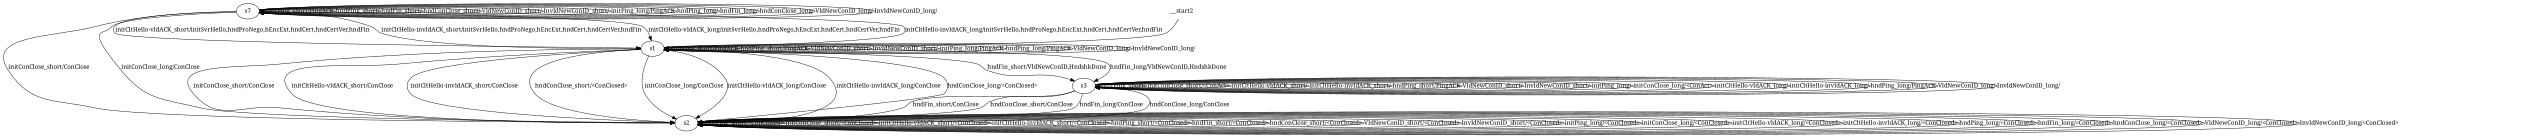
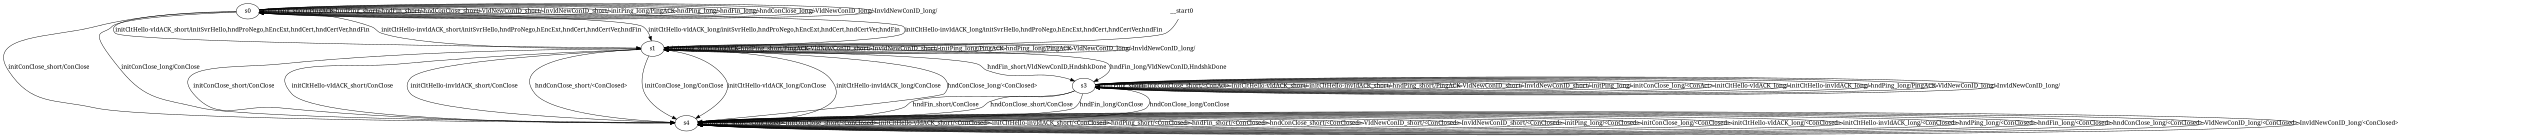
  digraph {
    fontname="Noto Serif"
    node [fontname="Noto Serif"]
    edge [fontname="Noto Serif"]
-   n1 [label=s7]
+   n1 [label=s0]
    n2 [label=s1]
-   n3 [label=s2]
+   n3 [label=s4]
    n4 [label=s3]
-   __start0 [shape=none label=__start2]
+   __start0 [shape=none]
    n1 -> n1 [label="initPing_short/PingACK "]
    n1 -> n1 [label="hndPing_short/ "]
    n1 -> n1 [label="hndFin_short/ "]
    n1 -> n1 [label="hndConClose_short/ "]
    n1 -> n1 [label="VldNewConID_short/ "]
    n1 -> n1 [label="InvldNewConID_short/ "]
    n1 -> n1 [label="initPing_long/PingACK "]
    n1 -> n1 [label="hndPing_long/ "]
    n1 -> n1 [label="hndFin_long/ "]
    n1 -> n1 [label="hndConClose_long/ "]
    n1 -> n1 [label="VldNewConID_long/ "]
    n1 -> n1 [label="InvldNewConID_long/ "]
    n1 -> n2 [label="initCltHello-vldACK_short/initSvrHello,hndProNego,hEncExt,hndCert,hndCertVer,hndFin "]
    n1 -> n2 [label="initCltHello-invldACK_short/initSvrHello,hndProNego,hEncExt,hndCert,hndCertVer,hndFin "]
    n1 -> n2 [label="initCltHello-vldACK_long/initSvrHello,hndProNego,hEncExt,hndCert,hndCertVer,hndFin "]
    n1 -> n2 [label="initCltHello-invldACK_long/initSvrHello,hndProNego,hEncExt,hndCert,hndCertVer,hndFin "]
    n1 -> n3 [label="initConClose_short/ConClose "]
    n1 -> n3 [label="initConClose_long/ConClose "]
    n2 -> n2 [label="initPing_short/PingACK "]
    n2 -> n2 [label="hndPing_short/PingACK "]
    n2 -> n2 [label="VldNewConID_short/ "]
    n2 -> n2 [label="InvldNewConID_short/ "]
    n2 -> n2 [label="initPing_long/PingACK "]
    n2 -> n2 [label="hndPing_long/PingACK "]
    n2 -> n2 [label="VldNewConID_long/ "]
    n2 -> n2 [label="InvldNewConID_long/ "]
    n2 -> n3 [label="initConClose_short/ConClose "]
    n2 -> n3 [label="initCltHello-vldACK_short/ConClose "]
    n2 -> n3 [label="initCltHello-invldACK_short/ConClose "]
    n2 -> n3 [label="hndConClose_short/<ConClosed> "]
    n2 -> n3 [label="initConClose_long/ConClose "]
    n2 -> n3 [label="initCltHello-vldACK_long/ConClose "]
    n2 -> n3 [label="initCltHello-invldACK_long/ConClose "]
    n2 -> n3 [label="hndConClose_long/<ConClosed> "]
    n2 -> n4 [label="hndFin_short/VldNewConID,HndshkDone "]
    n2 -> n4 [label="hndFin_long/VldNewConID,HndshkDone "]
    n3 -> n3 [label="initPing_short/<ConClosed> "]
    n3 -> n3 [label="initConClose_short/<ConClosed> "]
    n3 -> n3 [label="initCltHello-vldACK_short/<ConClosed> "]
    n3 -> n3 [label="initCltHello-invldACK_short/<ConClosed> "]
    n3 -> n3 [label="hndPing_short/<ConClosed> "]
    n3 -> n3 [label="hndFin_short/<ConClosed> "]
    n3 -> n3 [label="hndConClose_short/<ConClosed> "]
    n3 -> n3 [label="VldNewConID_short/<ConClosed> "]
    n3 -> n3 [label="InvldNewConID_short/<ConClosed> "]
    n3 -> n3 [label="initPing_long/<ConClosed> "]
    n3 -> n3 [label="initConClose_long/<ConClosed> "]
    n3 -> n3 [label="initCltHello-vldACK_long/<ConClosed> "]
    n3 -> n3 [label="initCltHello-invldACK_long/<ConClosed> "]
    n3 -> n3 [label="hndPing_long/<ConClosed> "]
    n3 -> n3 [label="hndFin_long/<ConClosed> "]
    n3 -> n3 [label="hndConClose_long/<ConClosed> "]
    n3 -> n3 [label="VldNewConID_long/<ConClosed> "]
    n3 -> n3 [label="InvldNewConID_long/<ConClosed> "]
    n4 -> n3 [label="hndFin_short/ConClose "]
    n4 -> n3 [label="hndConClose_short/ConClose "]
    n4 -> n3 [label="hndFin_long/ConClose "]
    n4 -> n3 [label="hndConClose_long/ConClose "]
    n4 -> n4 [label="initPing_short/ "]
    n4 -> n4 [label="initConClose_short/<ConAct> "]
    n4 -> n4 [label="initCltHello-vldACK_short/ "]
    n4 -> n4 [label="initCltHello-invldACK_short/ "]
    n4 -> n4 [label="hndPing_short/PingACK "]
    n4 -> n4 [label="VldNewConID_short/ "]
    n4 -> n4 [label="InvldNewConID_short/ "]
    n4 -> n4 [label="initPing_long/ "]
    n4 -> n4 [label="initConClose_long/<ConAct> "]
    n4 -> n4 [label="initCltHello-vldACK_long/ "]
    n4 -> n4 [label="initCltHello-invldACK_long/ "]
    n4 -> n4 [label="hndPing_long/PingACK "]
    n4 -> n4 [label="VldNewConID_long/ "]
    n4 -> n4 [label="InvldNewConID_long/ "]
    __start0 -> n2
  }
